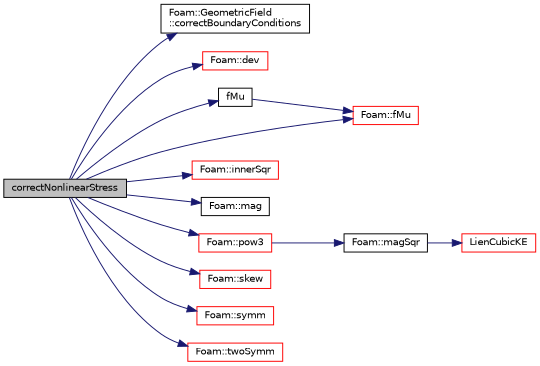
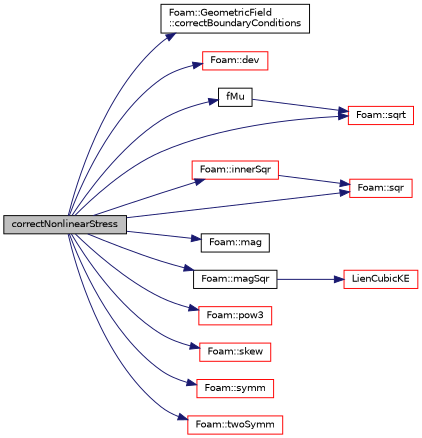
  digraph {
    rankdir=LR
    node [color=red fontname=Helvetica fontsize=10 shape=record]
    edge [color=midnightblue fontname=Helvetica fontsize=10 labelfontname=Helvetica labelfontsize=10 style=solid]
    n1 [color=black fillcolor=grey75 fontcolor=black height=0.2 label=correctNonlinearStress style=filled width=0.4]
    n2 [color=black height=0.2 label="Foam::GeometricField\l::correctBoundaryConditions" width=0.4]
    n3 [height=0.2 label="Foam::dev" width=0.4]
    n4 [color=black height=0.2 label=fMu width=0.4]
-   n5 [height=0.2 label="Foam::fMu" width=0.4]
+   n5 [height=0.2 label="Foam::sqrt" width=0.4]
    n6 [height=0.2 label="Foam::innerSqr" width=0.4]
+   n7 [height=0.2 label="Foam::sqr" width=0.4]
    n8 [color=black height=0.2 label="Foam::mag" width=0.4]
    n9 [color=black height=0.2 label="Foam::magSqr" width=0.4]
    n10 [height=0.2 label="Foam::pow3" width=0.4]
    n11 [height=0.2 label="Foam::skew" width=0.4]
    n12 [height=0.2 label="Foam::symm" width=0.4]
    n13 [height=0.2 label="Foam::twoSymm" width=0.4]
    n14 [height=0.2 label=LienCubicKE width=0.4]
    n1 -> n2
    n1 -> n3
    n1 -> n4
    n1 -> n5
    n1 -> n6
+   n1 -> n7
    n1 -> n8
-   n10 -> n9
+   n1 -> n9
    n1 -> n10
    n1 -> n11
    n1 -> n12
    n1 -> n13
    n4 -> n5
+   n6 -> n7
    n9 -> n14
  }
